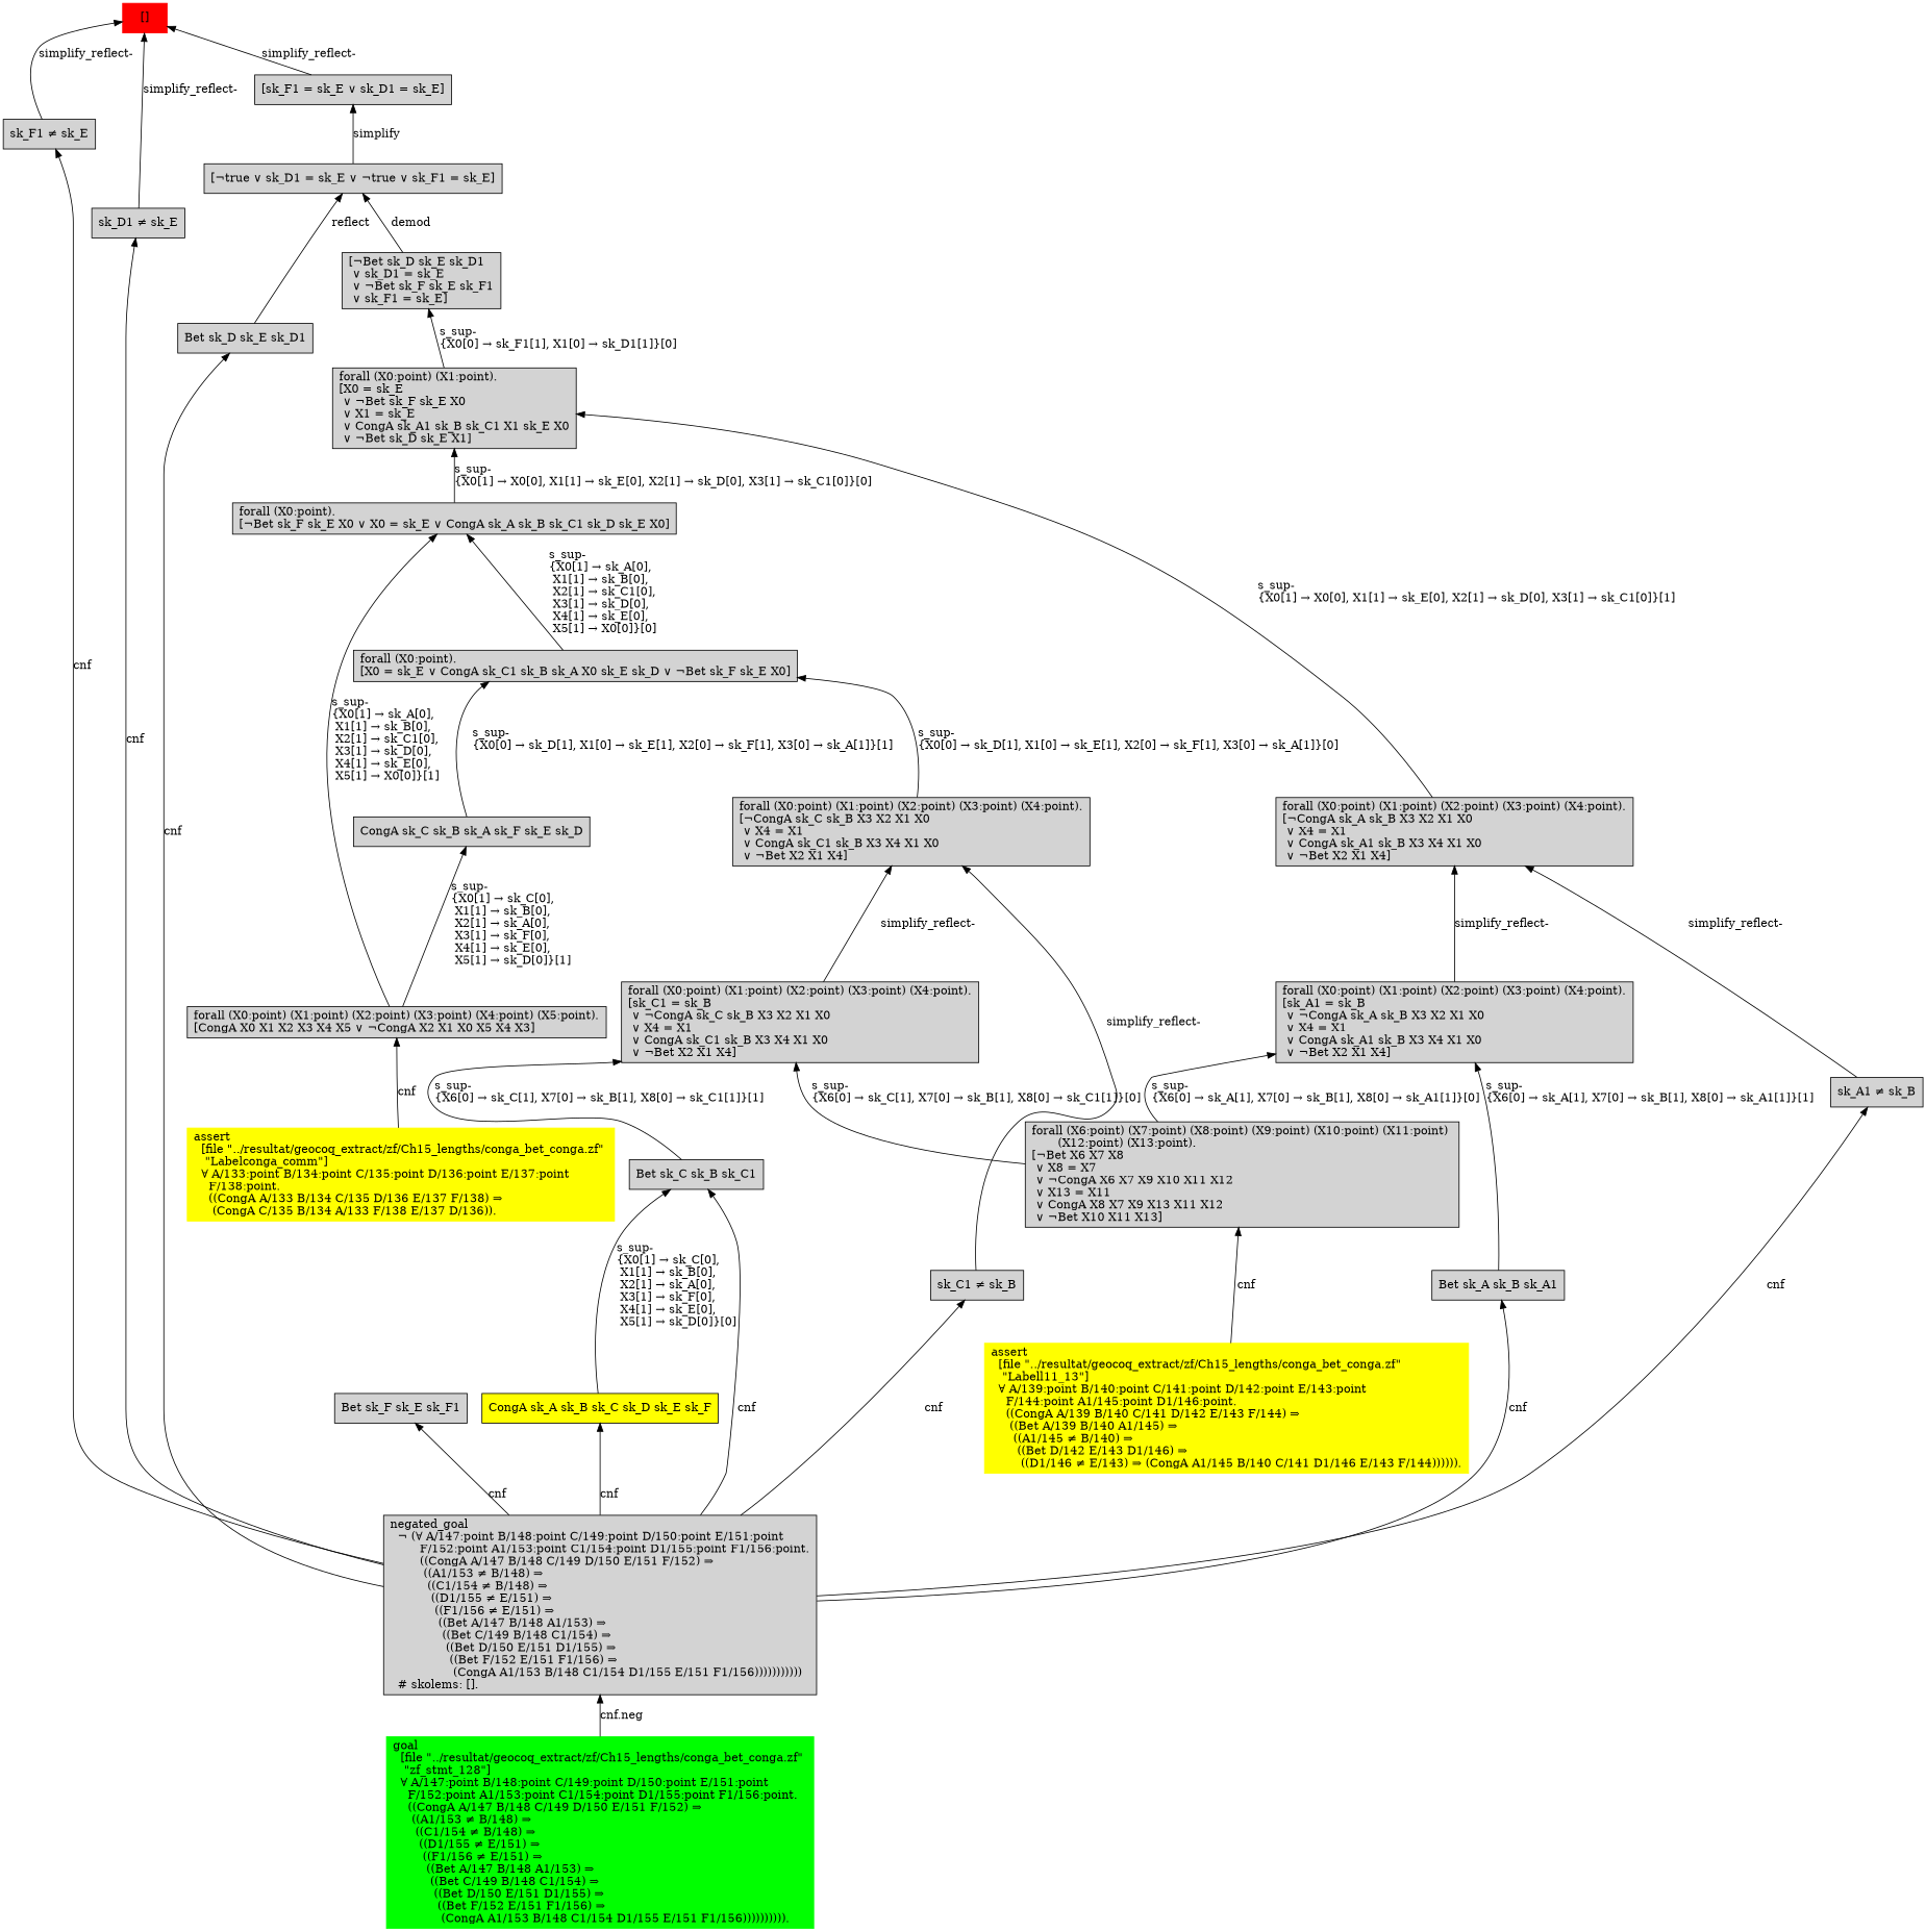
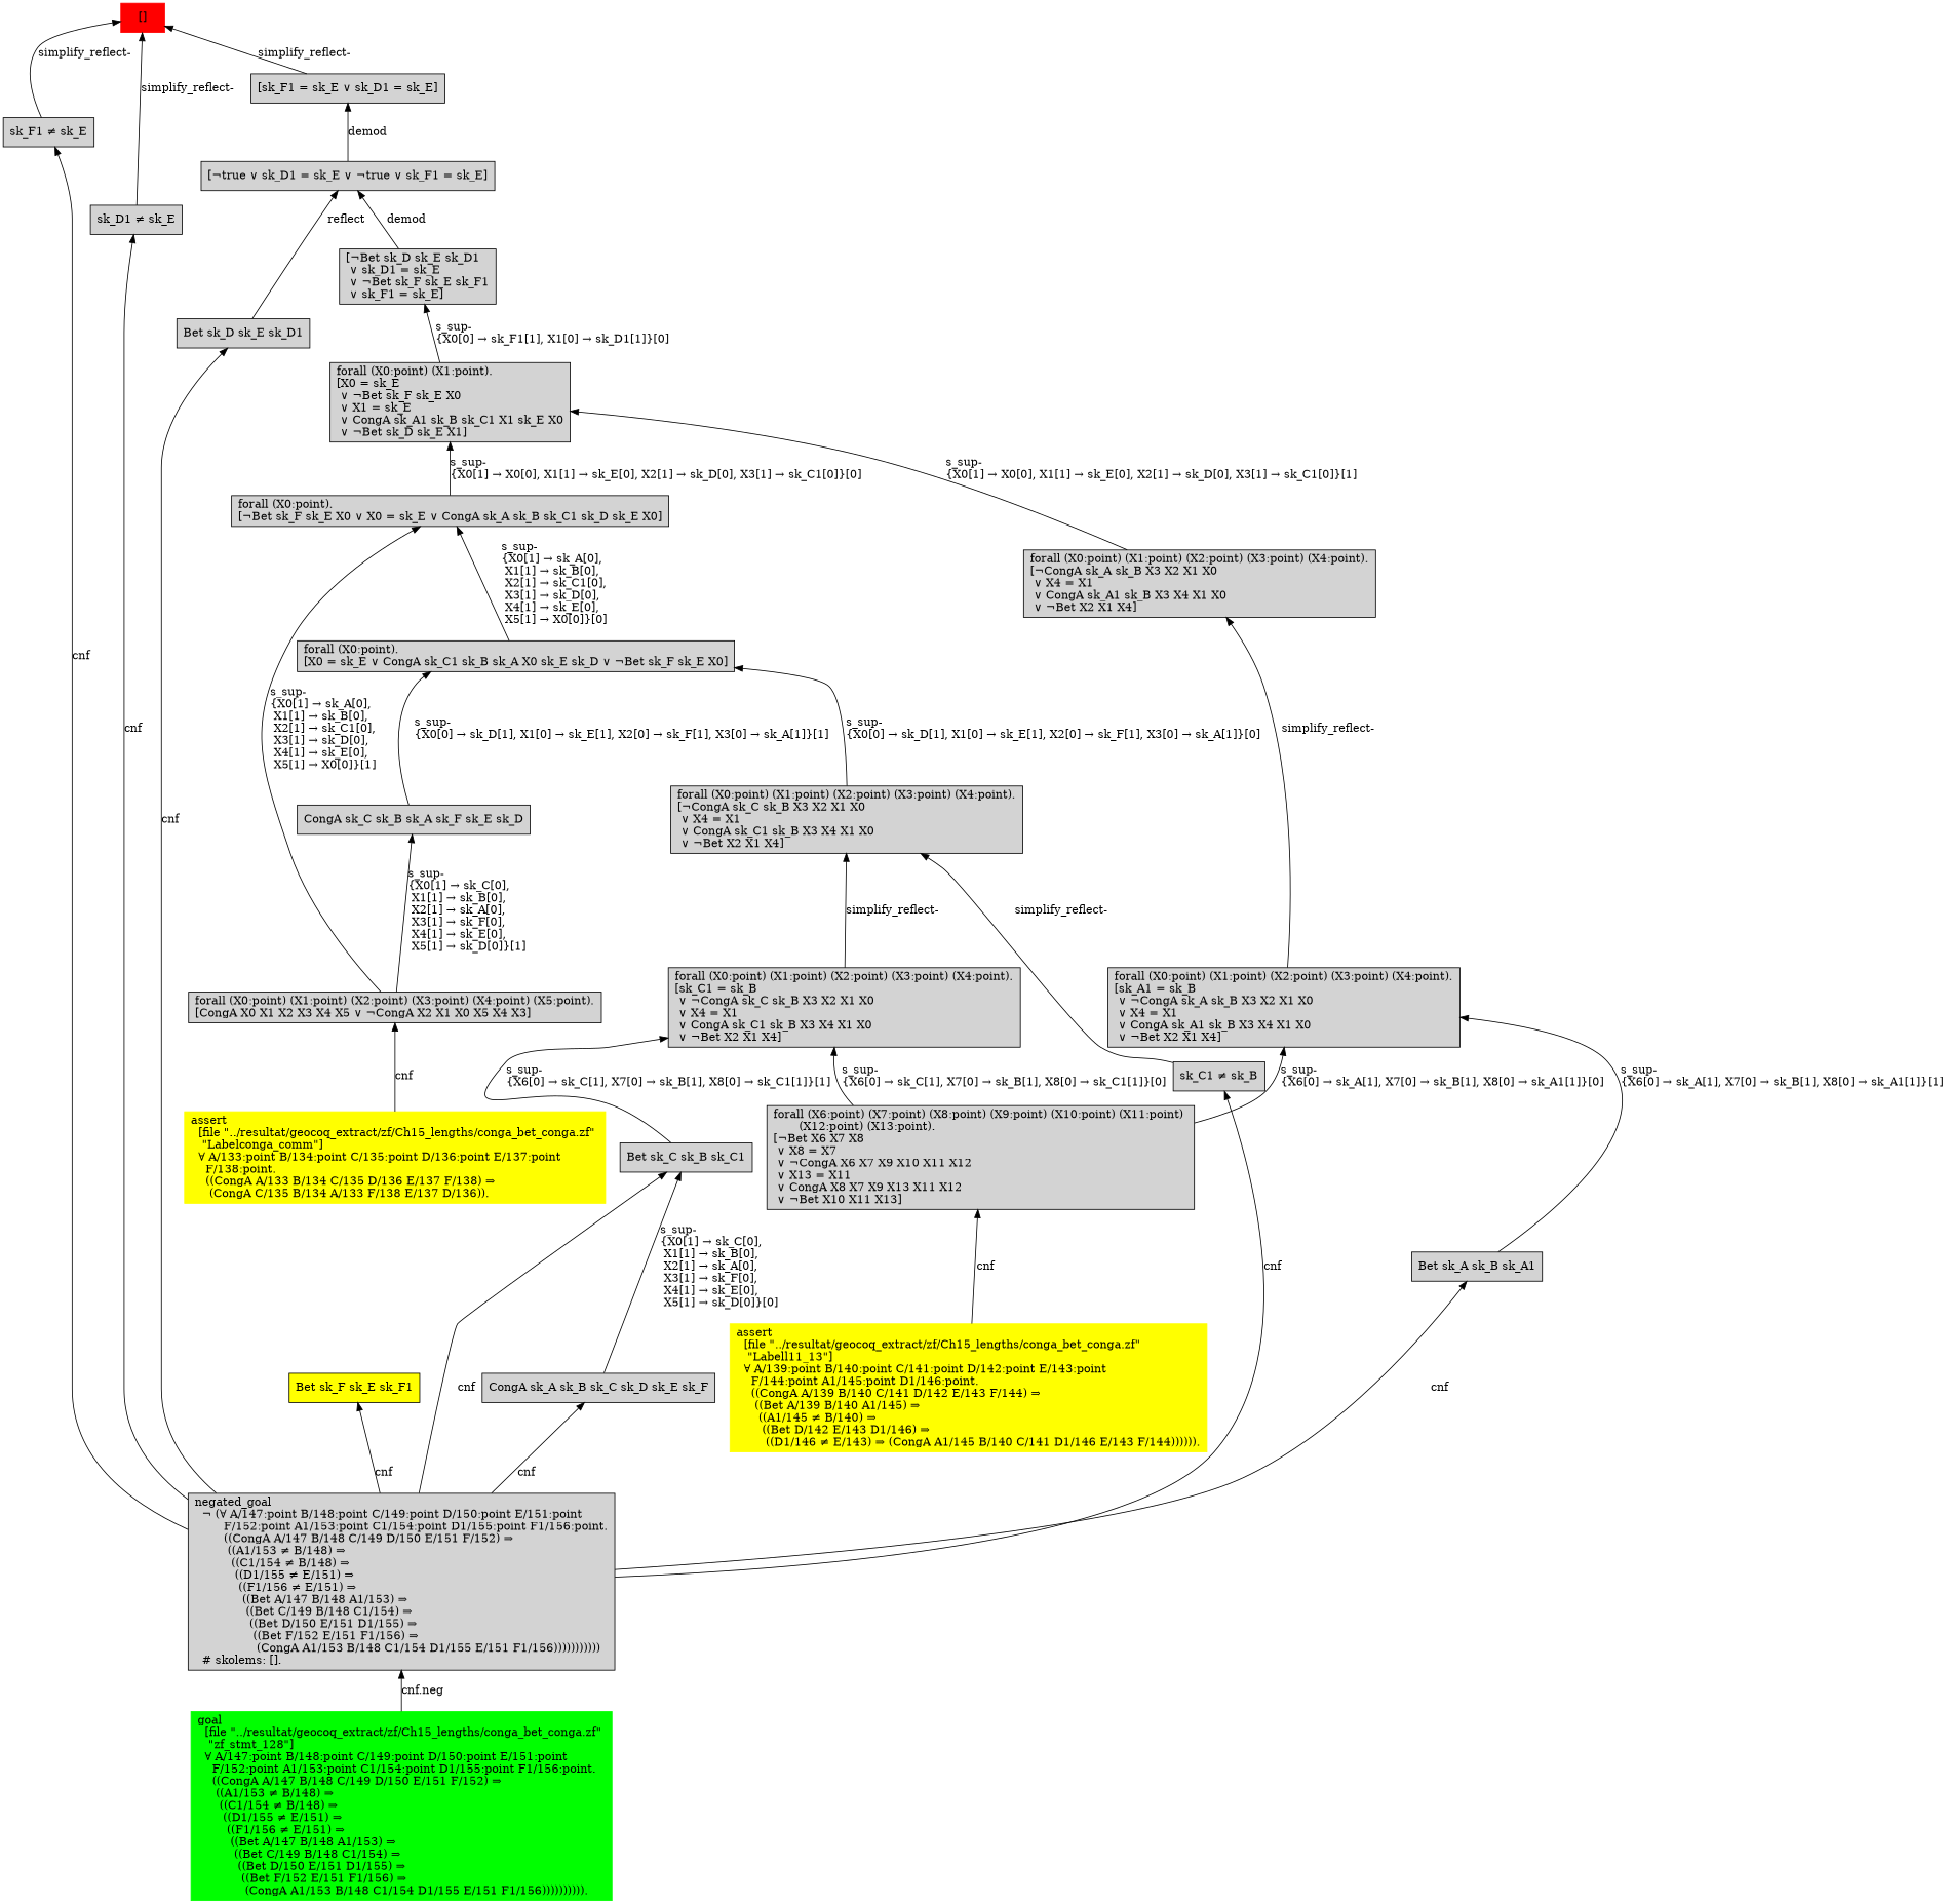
  digraph {
    node [shape=box style=filled]
    edge [dir=back]
    n1 [color=red label="[]"]
    n2 [label="sk_F1 ≠ sk_E\l"]
    n3 [label="sk_D1 ≠ sk_E\l"]
    n4 [label="[sk_F1 = sk_E ∨ sk_D1 = sk_E]\l"]
    n5 [label="negated_goal\l  ¬ (∀ A/147:point B/148:point C/149:point D/150:point E/151:point \l        F/152:point A1/153:point C1/154:point D1/155:point F1/156:point.\l        ((CongA A/147 B/148 C/149 D/150 E/151 F/152) ⇒\l         ((A1/153 ≠ B/148) ⇒\l          ((C1/154 ≠ B/148) ⇒\l           ((D1/155 ≠ E/151) ⇒\l            ((F1/156 ≠ E/151) ⇒\l             ((Bet A/147 B/148 A1/153) ⇒\l              ((Bet C/149 B/148 C1/154) ⇒\l               ((Bet D/150 E/151 D1/155) ⇒\l                ((Bet F/152 E/151 F1/156) ⇒\l                 (CongA A1/153 B/148 C1/154 D1/155 E/151 F1/156)))))))))))\l  # skolems: [].\l"]
    n6 [label="[¬true ∨ sk_D1 = sk_E ∨ ¬true ∨ sk_F1 = sk_E]\l"]
    n7 [color=green label="goal\l  [file \"../resultat/geocoq_extract/zf/Ch15_lengths/conga_bet_conga.zf\" \l   \"zf_stmt_128\"]\l  ∀ A/147:point B/148:point C/149:point D/150:point E/151:point \l    F/152:point A1/153:point C1/154:point D1/155:point F1/156:point.\l    ((CongA A/147 B/148 C/149 D/150 E/151 F/152) ⇒\l     ((A1/153 ≠ B/148) ⇒\l      ((C1/154 ≠ B/148) ⇒\l       ((D1/155 ≠ E/151) ⇒\l        ((F1/156 ≠ E/151) ⇒\l         ((Bet A/147 B/148 A1/153) ⇒\l          ((Bet C/149 B/148 C1/154) ⇒\l           ((Bet D/150 E/151 D1/155) ⇒\l            ((Bet F/152 E/151 F1/156) ⇒\l             (CongA A1/153 B/148 C1/154 D1/155 E/151 F1/156)))))))))).\l"]
    n8 [label="Bet sk_D sk_E sk_D1\l"]
    n9 [label="[¬Bet sk_D sk_E sk_D1\l ∨ sk_D1 = sk_E\l ∨ ¬Bet sk_F sk_E sk_F1\l ∨ sk_F1 = sk_E]\l"]
-   n10 [label="Bet sk_F sk_E sk_F1\l"]
+   n10 [label="Bet sk_F sk_E sk_F1\l" fillcolor=yellow]
    n11 [label="forall (X0:point) (X1:point).\l[X0 = sk_E\l ∨ ¬Bet sk_F sk_E X0\l ∨ X1 = sk_E\l ∨ CongA sk_A1 sk_B sk_C1 X1 sk_E X0\l ∨ ¬Bet sk_D sk_E X1]\l"]
    n12 [label="forall (X0:point) (X1:point) (X2:point) (X3:point) (X4:point).\l[¬CongA sk_A sk_B X3 X2 X1 X0\l ∨ X4 = X1\l ∨ CongA sk_A1 sk_B X3 X4 X1 X0\l ∨ ¬Bet X2 X1 X4]\l"]
    n13 [label="forall (X0:point).\l[¬Bet sk_F sk_E X0 ∨ X0 = sk_E ∨ CongA sk_A sk_B sk_C1 sk_D sk_E X0]\l"]
-   n14 [label="sk_A1 ≠ sk_B\l"]
    n15 [label="forall (X0:point) (X1:point) (X2:point) (X3:point) (X4:point).\l[sk_A1 = sk_B\l ∨ ¬CongA sk_A sk_B X3 X2 X1 X0\l ∨ X4 = X1\l ∨ CongA sk_A1 sk_B X3 X4 X1 X0\l ∨ ¬Bet X2 X1 X4]\l"]
    n16 [label="forall (X0:point) (X1:point) (X2:point) (X3:point) (X4:point) (X5:point).\l[CongA X0 X1 X2 X3 X4 X5 ∨ ¬CongA X2 X1 X0 X5 X4 X3]\l"]
    n17 [label="forall (X0:point).\l[X0 = sk_E ∨ CongA sk_C1 sk_B sk_A X0 sk_E sk_D ∨ ¬Bet sk_F sk_E X0]\l"]
    n18 [label="forall (X6:point) (X7:point) (X8:point) (X9:point) (X10:point) (X11:point) \l       (X12:point) (X13:point).\l[¬Bet X6 X7 X8\l ∨ X8 = X7\l ∨ ¬CongA X6 X7 X9 X10 X11 X12\l ∨ X13 = X11\l ∨ CongA X8 X7 X9 X13 X11 X12\l ∨ ¬Bet X10 X11 X13]\l"]
    n19 [label="Bet sk_A sk_B sk_A1\l"]
    n20 [color=yellow label="assert\l  [file \"../resultat/geocoq_extract/zf/Ch15_lengths/conga_bet_conga.zf\" \l   \"Labell11_13\"]\l  ∀ A/139:point B/140:point C/141:point D/142:point E/143:point \l    F/144:point A1/145:point D1/146:point.\l    ((CongA A/139 B/140 C/141 D/142 E/143 F/144) ⇒\l     ((Bet A/139 B/140 A1/145) ⇒\l      ((A1/145 ≠ B/140) ⇒\l       ((Bet D/142 E/143 D1/146) ⇒\l        ((D1/146 ≠ E/143) ⇒ (CongA A1/145 B/140 C/141 D1/146 E/143 F/144)))))).\l"]
    n21 [color=yellow label="assert\l  [file \"../resultat/geocoq_extract/zf/Ch15_lengths/conga_bet_conga.zf\" \l   \"Labelconga_comm\"]\l  ∀ A/133:point B/134:point C/135:point D/136:point E/137:point \l    F/138:point.\l    ((CongA A/133 B/134 C/135 D/136 E/137 F/138) ⇒\l     (CongA C/135 B/134 A/133 F/138 E/137 D/136)).\l"]
    n22 [label="forall (X0:point) (X1:point) (X2:point) (X3:point) (X4:point).\l[¬CongA sk_C sk_B X3 X2 X1 X0\l ∨ X4 = X1\l ∨ CongA sk_C1 sk_B X3 X4 X1 X0\l ∨ ¬Bet X2 X1 X4]\l"]
    n23 [label="CongA sk_C sk_B sk_A sk_F sk_E sk_D\l"]
    n24 [label="sk_C1 ≠ sk_B\l"]
    n25 [label="forall (X0:point) (X1:point) (X2:point) (X3:point) (X4:point).\l[sk_C1 = sk_B\l ∨ ¬CongA sk_C sk_B X3 X2 X1 X0\l ∨ X4 = X1\l ∨ CongA sk_C1 sk_B X3 X4 X1 X0\l ∨ ¬Bet X2 X1 X4]\l"]
    n26 [label="Bet sk_C sk_B sk_C1\l"]
-   n27 [label="CongA sk_A sk_B sk_C sk_D sk_E sk_F\l" fillcolor=yellow]
+   n27 [label="CongA sk_A sk_B sk_C sk_D sk_E sk_F\l"]
    n1 -> n2 [label="simplify_reflect-"]
    n1 -> n3 [label="simplify_reflect-"]
    n1 -> n4 [label="simplify_reflect-"]
    n2 -> n5 [label=cnf]
    n3 -> n5 [label=cnf]
-   n4 -> n6 [label=simplify]
+   n4 -> n6 [label=demod]
    n5 -> n7 [label="cnf.neg"]
    n6 -> n8 [label=reflect]
    n6 -> n9 [label=demod]
    n8 -> n5 [label=cnf]
    n9 -> n11 [label="s_sup-\l\{X0[0] → sk_F1[1], X1[0] → sk_D1[1]\}[0]\l"]
    n10 -> n5 [label=cnf]
    n11 -> n12 [label="s_sup-\l\{X0[1] → X0[0], X1[1] → sk_E[0], X2[1] → sk_D[0], X3[1] → sk_C1[0]\}[1]\l"]
    n11 -> n13 [label="s_sup-\l\{X0[1] → X0[0], X1[1] → sk_E[0], X2[1] → sk_D[0], X3[1] → sk_C1[0]\}[0]\l"]
-   n12 -> n14 [label="simplify_reflect-"]
    n12 -> n15 [label="simplify_reflect-"]
    n13 -> n16 [label="s_sup-\l\{X0[1] → sk_A[0], \l X1[1] → sk_B[0], \l X2[1] → sk_C1[0], \l X3[1] → sk_D[0], \l X4[1] → sk_E[0], \l X5[1] → X0[0]\}[1]\l"]
    n13 -> n17 [label="s_sup-\l\{X0[1] → sk_A[0], \l X1[1] → sk_B[0], \l X2[1] → sk_C1[0], \l X3[1] → sk_D[0], \l X4[1] → sk_E[0], \l X5[1] → X0[0]\}[0]\l"]
-   n14 -> n5 [label=cnf]
    n15 -> n18 [label="s_sup-\l\{X6[0] → sk_A[1], X7[0] → sk_B[1], X8[0] → sk_A1[1]\}[0]\l"]
    n15 -> n19 [label="s_sup-\l\{X6[0] → sk_A[1], X7[0] → sk_B[1], X8[0] → sk_A1[1]\}[1]\l"]
    n16 -> n21 [label=cnf]
    n17 -> n22 [label="s_sup-\l\{X0[0] → sk_D[1], X1[0] → sk_E[1], X2[0] → sk_F[1], X3[0] → sk_A[1]\}[0]\l"]
    n17 -> n23 [label="s_sup-\l\{X0[0] → sk_D[1], X1[0] → sk_E[1], X2[0] → sk_F[1], X3[0] → sk_A[1]\}[1]\l"]
    n18 -> n20 [label=cnf]
    n19 -> n5 [label=cnf]
    n22 -> n24 [label="simplify_reflect-"]
    n22 -> n25 [label="simplify_reflect-"]
    n23 -> n16 [label="s_sup-\l\{X0[1] → sk_C[0], \l X1[1] → sk_B[0], \l X2[1] → sk_A[0], \l X3[1] → sk_F[0], \l X4[1] → sk_E[0], \l X5[1] → sk_D[0]\}[1]\l"]
    n24 -> n5 [label=cnf]
    n25 -> n18 [label="s_sup-\l\{X6[0] → sk_C[1], X7[0] → sk_B[1], X8[0] → sk_C1[1]\}[0]\l"]
    n25 -> n26 [label="s_sup-\l\{X6[0] → sk_C[1], X7[0] → sk_B[1], X8[0] → sk_C1[1]\}[1]\l"]
    n26 -> n5 [label=cnf]
    n26 -> n27 [label="s_sup-\l\{X0[1] → sk_C[0], \l X1[1] → sk_B[0], \l X2[1] → sk_A[0], \l X3[1] → sk_F[0], \l X4[1] → sk_E[0], \l X5[1] → sk_D[0]\}[0]\l"]
    n27 -> n5 [label=cnf]
  }
